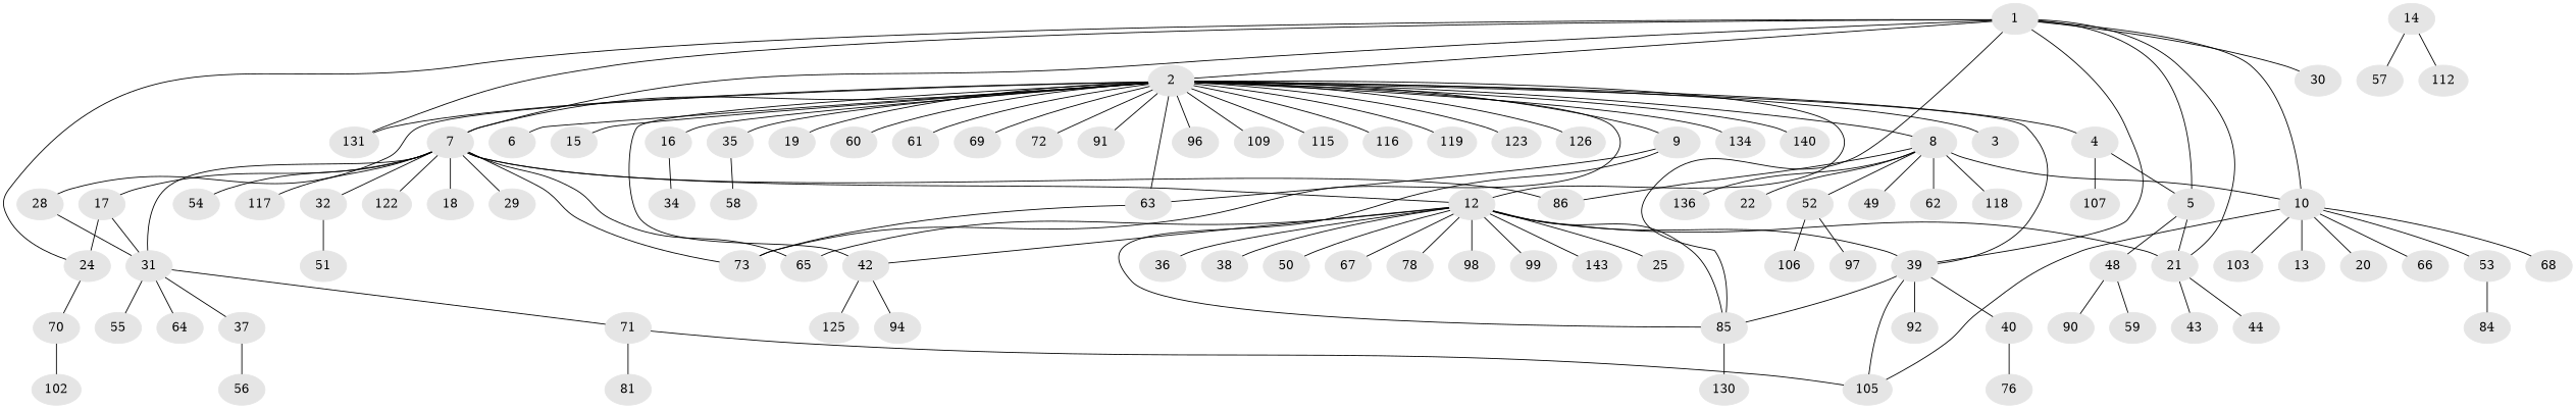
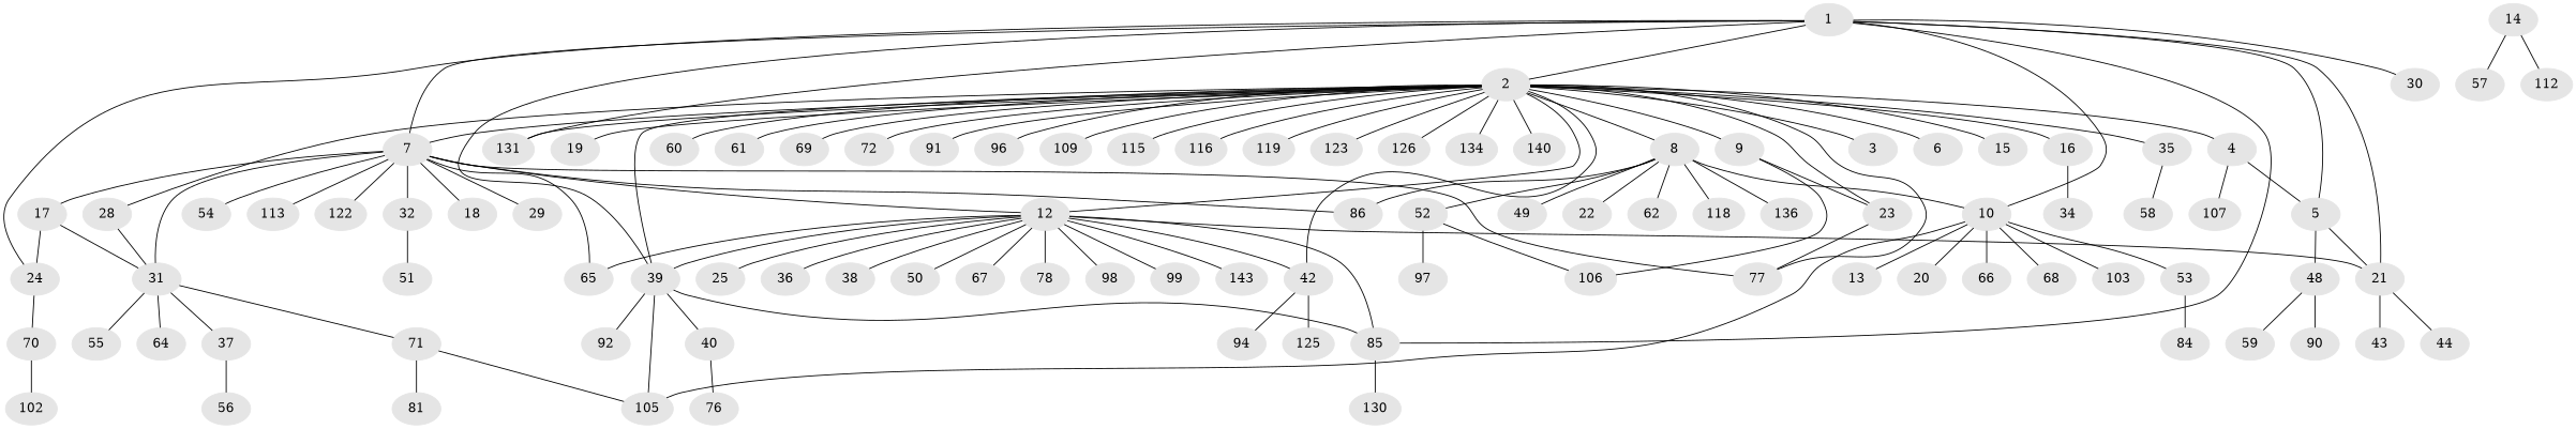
  graph {
    node [color=gray90 style=filled]
    2 [super="+11+26+46+89+95"]
    7 [super="+75"]
    39 [super="+45"]
    131
    3
    4
    6
    8 [super="+27"]
    9
    12 [super="+73"]
    15
    16
    19
-   23 [label=63]
+   23
    28
    35 [super="+135+88"]
    42
    60 [super="+137+138"]
    61
    69
    72
-   77 [label=73]
+   77
    91
    96 [super="+141"]
    109
    115
    116
    119
    123
    126
    134
    140
    1
    5
    10
    21 [super="+63+108+100"]
    24 [super="+74"]
    30
    85 [super="+120+124+111+113+101"]
    48
    17 [super="+47"]
    18
    29
    31 [super="+41"]
    32 [super="+93"]
    54
    65 [super="+87"]
    86
-   117
+   117 [label=113]
    122
    13
    20
    53
    66
    68
    103
    105 [super="+121"]
    43
    44 [super="+132"]
    70
    40
    92
    130
    107
    22
    49
    52
    62
    118
    136
    25
    36
    38
    50
    67
    78
    98
    99
    143
    14 [super="+79"]
    57
    112
    34
    58
    94
    125
    59
    90
    37
    55
    64
    71
    51
    97
    106
    84 [super="+142"]
    102
    56
    81
    76
    2 -- 7
    2 -- 39
    2 -- 131
    2 -- 3 [weight=2]
    2 -- 4
    2 -- 6
    2 -- 8
    2 -- 9
    2 -- 12
    2 -- 15
    2 -- 16
    2 -- 19
    2 -- 23 [weight=2]
    2 -- 28
    2 -- 35 [weight=2]
    2 -- 42 [weight=2]
    2 -- 60
    2 -- 61
    2 -- 69
    2 -- 72
    2 -- 77
    2 -- 91
    2 -- 96
    2 -- 109
    2 -- 115
    2 -- 116
    2 -- 119
    2 -- 123
    2 -- 126
    2 -- 134
    2 -- 140
    7 -- 12
    7 -- 77
    7 -- 17
    7 -- 18
    7 -- 29
    7 -- 31
    7 -- 32
    7 -- 54
    7 -- 65
    7 -- 86
    7 -- 117
    7 -- 122
    39 -- 85
    39 -- 105
    39 -- 40
    39 -- 92
    4 -- 5
    4 -- 107
    8 -- 10
    8 -- 86
    8 -- 22
    8 -- 49
    8 -- 52
    8 -- 62
    8 -- 118
    8 -- 136
    9 -- 23
-   9 -- 85
+   9 -- 106
    12 -- 39
    12 -- 42
    12 -- 21 [weight=2]
    12 -- 85
    12 -- 65
    12 -- 25
    12 -- 36
    12 -- 38
    12 -- 50
    12 -- 67
    12 -- 78
    12 -- 98
    12 -- 99
    12 -- 143
    16 -- 34
    23 -- 77
    28 -- 31
    35 -- 58
    42 -- 94
    42 -- 125
    1 -- 2
    1 -- 7
    1 -- 39
    1 -- 131
    1 -- 5
    1 -- 10
    1 -- 21
    1 -- 24
    1 -- 30
    1 -- 85
    5 -- 21
    5 -- 48
    10 -- 13
    10 -- 20
    10 -- 53
    10 -- 66
    10 -- 68
    10 -- 103
    10 -- 105
    21 -- 43
    21 -- 44
    24 -- 70
    85 -- 130
    48 -- 59
    48 -- 90
    17 -- 24 [weight=2]
    17 -- 31
    31 -- 37
    31 -- 55
    31 -- 64
    31 -- 71
    32 -- 51
    53 -- 84
    70 -- 102
    40 -- 76
    52 -- 97
    52 -- 106
    14 -- 57
    14 -- 112
    37 -- 56
    71 -- 105
    71 -- 81
  }
